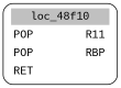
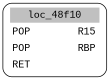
  digraph {
-   n1 [fontname="Courier New" label=<<table border="0" cellborder="0" cellpadding="3"><tr><td align="center" colspan="2" bgcolor="grey">loc_48f10</td></tr><tr><td align="left">POP        R11</td></tr><tr><td align="left">POP        RBP</td></tr><tr><td align="left">RET        </td></tr></table>> shape=Mrecord]
+   n1 [fontname="Courier New" label=<<table border="0" cellborder="0" cellpadding="3"><tr><td align="center" colspan="2" bgcolor="grey">loc_48f10</td></tr><tr><td align="left">POP        R15</td></tr><tr><td align="left">POP        RBP</td></tr><tr><td align="left">RET        </td></tr></table>> shape=Mrecord]
  }
